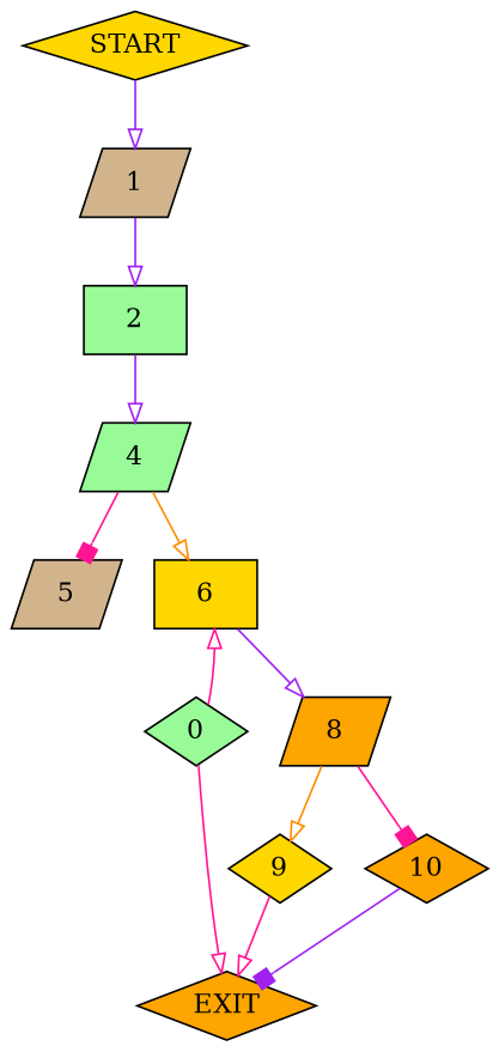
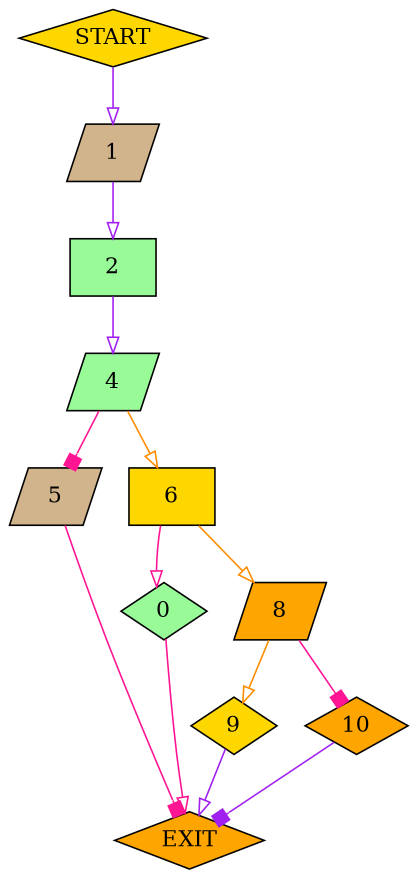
  digraph {
    node [fillcolor=gold shape=diamond style=filled]
    edge [arrowhead=onormal color=deeppink]
    n1 [label=START]
    1 [fillcolor=tan shape=parallelogram]
    2 [fillcolor=palegreen shape=box]
    n4 [fillcolor=orange label=EXIT]
    4 [fillcolor=palegreen shape=parallelogram]
    5 [fillcolor=tan shape=parallelogram]
    6 [shape=box]
    n8 [fillcolor=palegreen label=0]
    8 [fillcolor=orange shape=parallelogram]
    9
    10 [fillcolor=orange]
    n1 -> 1 [color=purple]
    1 -> 2 [color=purple]
    2 -> 4 [color=purple]
    4 -> 5 [arrowhead=box]
    4 -> 6 [color=darkorange]
-   n8 -> 6
-   6 -> 8 [color=purple]
+   5 -> n4 [arrowhead=box]
+   6 -> n8
+   6 -> 8 [color=darkorange]
    n8 -> n4
    8 -> 9 [color=darkorange]
    8 -> 10 [arrowhead=box]
-   9 -> n4
+   9 -> n4 [color=purple]
    10 -> n4 [arrowhead=box color=purple]
  }
